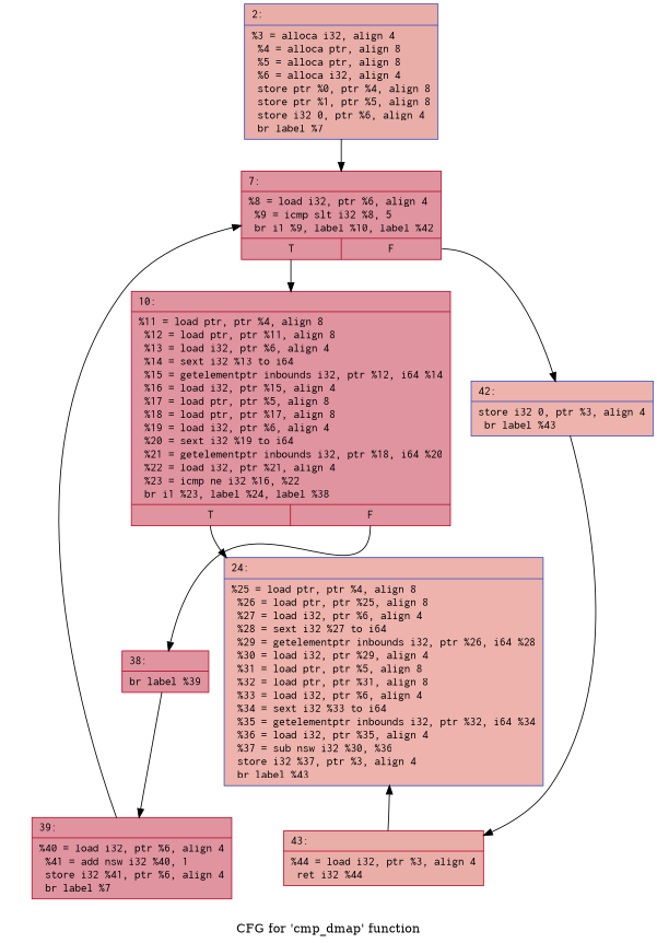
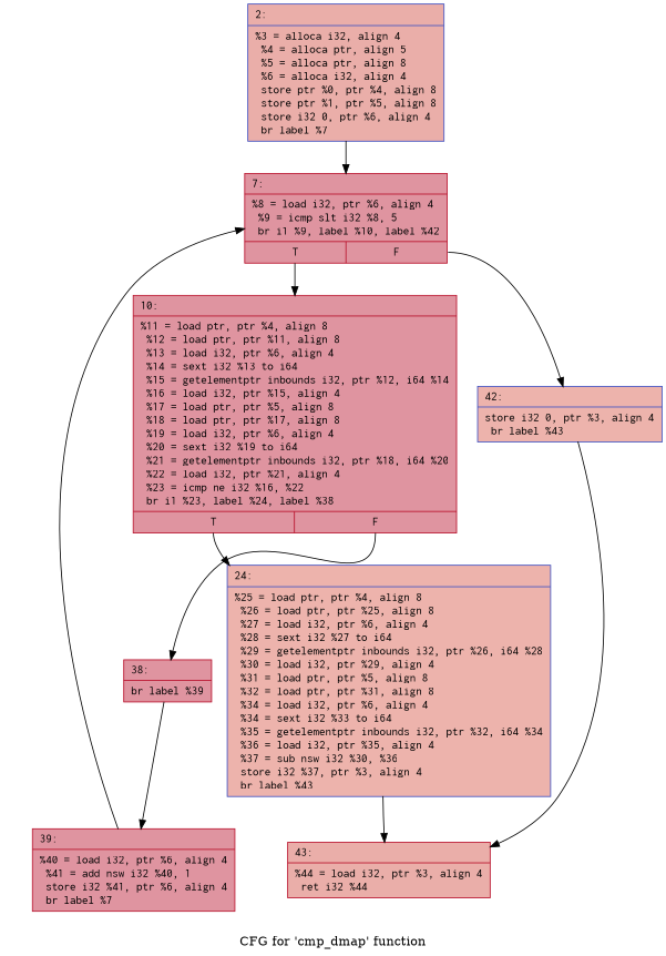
  digraph {
    label="CFG for 'cmp_dmap' function"
    node [color="#b70d28ff" fillcolor="#b70d2870" fontname=Courier shape=record style=filled]
-   n1 [color="#3d50c3ff" fillcolor="#d0473d70" label="{2:\l|  %3 = alloca i32, align 4\l  %4 = alloca ptr, align 8\l  %5 = alloca ptr, align 8\l  %6 = alloca i32, align 4\l  store ptr %0, ptr %4, align 8\l  store ptr %1, ptr %5, align 8\l  store i32 0, ptr %6, align 4\l  br label %7\l}"]
+   n1 [color="#3d50c3ff" fillcolor="#d0473d70" label="{2:\l|  %3 = alloca i32, align 4\l  %4 = alloca ptr, align 5\l  %5 = alloca ptr, align 8\l  %6 = alloca i32, align 4\l  store ptr %0, ptr %4, align 8\l  store ptr %1, ptr %5, align 8\l  store i32 0, ptr %6, align 4\l  br label %7\l}"]
    n2 [label="{7:\l|  %8 = load i32, ptr %6, align 4\l  %9 = icmp slt i32 %8, 5\l  br i1 %9, label %10, label %42\l|{<s0>T|<s1>F}}"]
    n3 [label="{10:\l|  %11 = load ptr, ptr %4, align 8\l  %12 = load ptr, ptr %11, align 8\l  %13 = load i32, ptr %6, align 4\l  %14 = sext i32 %13 to i64\l  %15 = getelementptr inbounds i32, ptr %12, i64 %14\l  %16 = load i32, ptr %15, align 4\l  %17 = load ptr, ptr %5, align 8\l  %18 = load ptr, ptr %17, align 8\l  %19 = load i32, ptr %6, align 4\l  %20 = sext i32 %19 to i64\l  %21 = getelementptr inbounds i32, ptr %18, i64 %20\l  %22 = load i32, ptr %21, align 4\l  %23 = icmp ne i32 %16, %22\l  br i1 %23, label %24, label %38\l|{<s0>T|<s1>F}}"]
    n4 [color="#3d50c3ff" fillcolor="#d6524470" label="{42:\l|  store i32 0, ptr %3, align 4\l  br label %43\l}"]
-   n5 [color="#3d50c3ff" fillcolor="#d6524470" label="{24:\l|  %25 = load ptr, ptr %4, align 8\l  %26 = load ptr, ptr %25, align 8\l  %27 = load i32, ptr %6, align 4\l  %28 = sext i32 %27 to i64\l  %29 = getelementptr inbounds i32, ptr %26, i64 %28\l  %30 = load i32, ptr %29, align 4\l  %31 = load ptr, ptr %5, align 8\l  %32 = load ptr, ptr %31, align 8\l  %33 = load i32, ptr %6, align 4\l  %34 = sext i32 %33 to i64\l  %35 = getelementptr inbounds i32, ptr %32, i64 %34\l  %36 = load i32, ptr %35, align 4\l  %37 = sub nsw i32 %30, %36\l  store i32 %37, ptr %3, align 4\l  br label %43\l}"]
+   n5 [color="#3d50c3ff" fillcolor="#d6524470" label="{24:\l|  %25 = load ptr, ptr %4, align 8\l  %26 = load ptr, ptr %25, align 8\l  %27 = load i32, ptr %6, align 4\l  %28 = sext i32 %27 to i64\l  %29 = getelementptr inbounds i32, ptr %26, i64 %28\l  %30 = load i32, ptr %29, align 4\l  %31 = load ptr, ptr %5, align 8\l  %32 = load ptr, ptr %31, align 8\l  %34 = load i32, ptr %6, align 4\l  %34 = sext i32 %33 to i64\l  %35 = getelementptr inbounds i32, ptr %32, i64 %34\l  %36 = load i32, ptr %35, align 4\l  %37 = sub nsw i32 %30, %36\l  store i32 %37, ptr %3, align 4\l  br label %43\l}"]
    n6 [label="{38:\l|  br label %39\l}"]
    n7 [fillcolor="#d0473d70" label="{43:\l|  %44 = load i32, ptr %3, align 4\l  ret i32 %44\l}"]
    n8 [label="{39:\l|  %40 = load i32, ptr %6, align 4\l  %41 = add nsw i32 %40, 1\l  store i32 %41, ptr %6, align 4\l  br label %7\l}"]
    n1 -> n2
    n2 -> n3 [tailport=s0]
    n2 -> n4 [tailport=s1]
    n3 -> n5 [tailport=s0]
    n3 -> n6 [tailport=s1]
    n4 -> n7
-   n7 -> n5
+   n5 -> n7
    n6 -> n8
    n8 -> n2
  }
